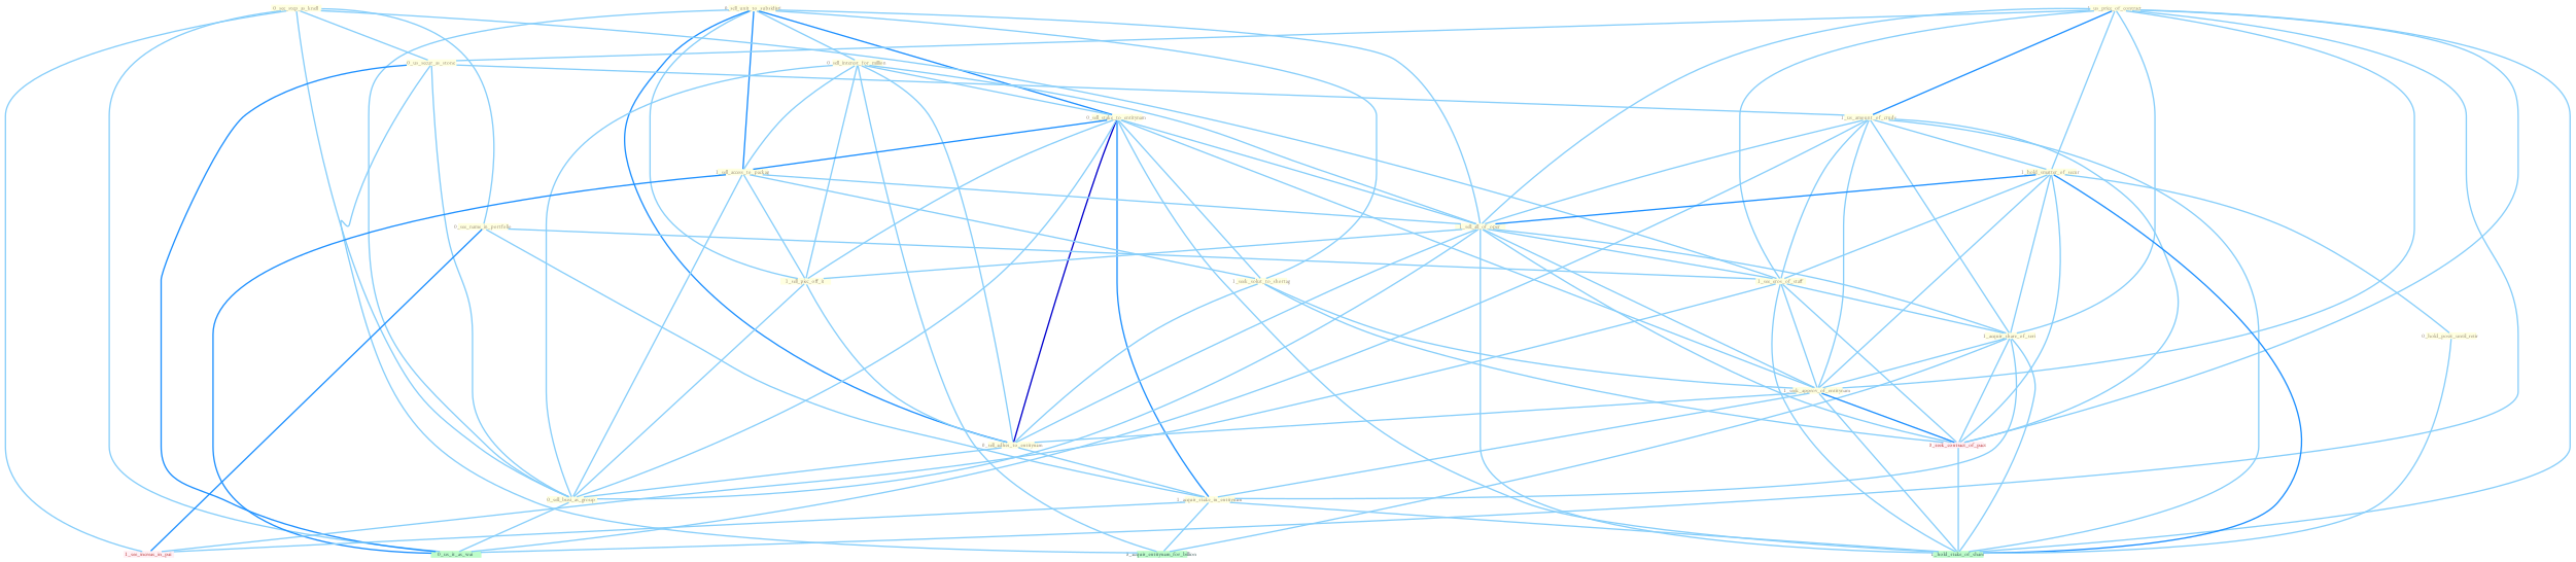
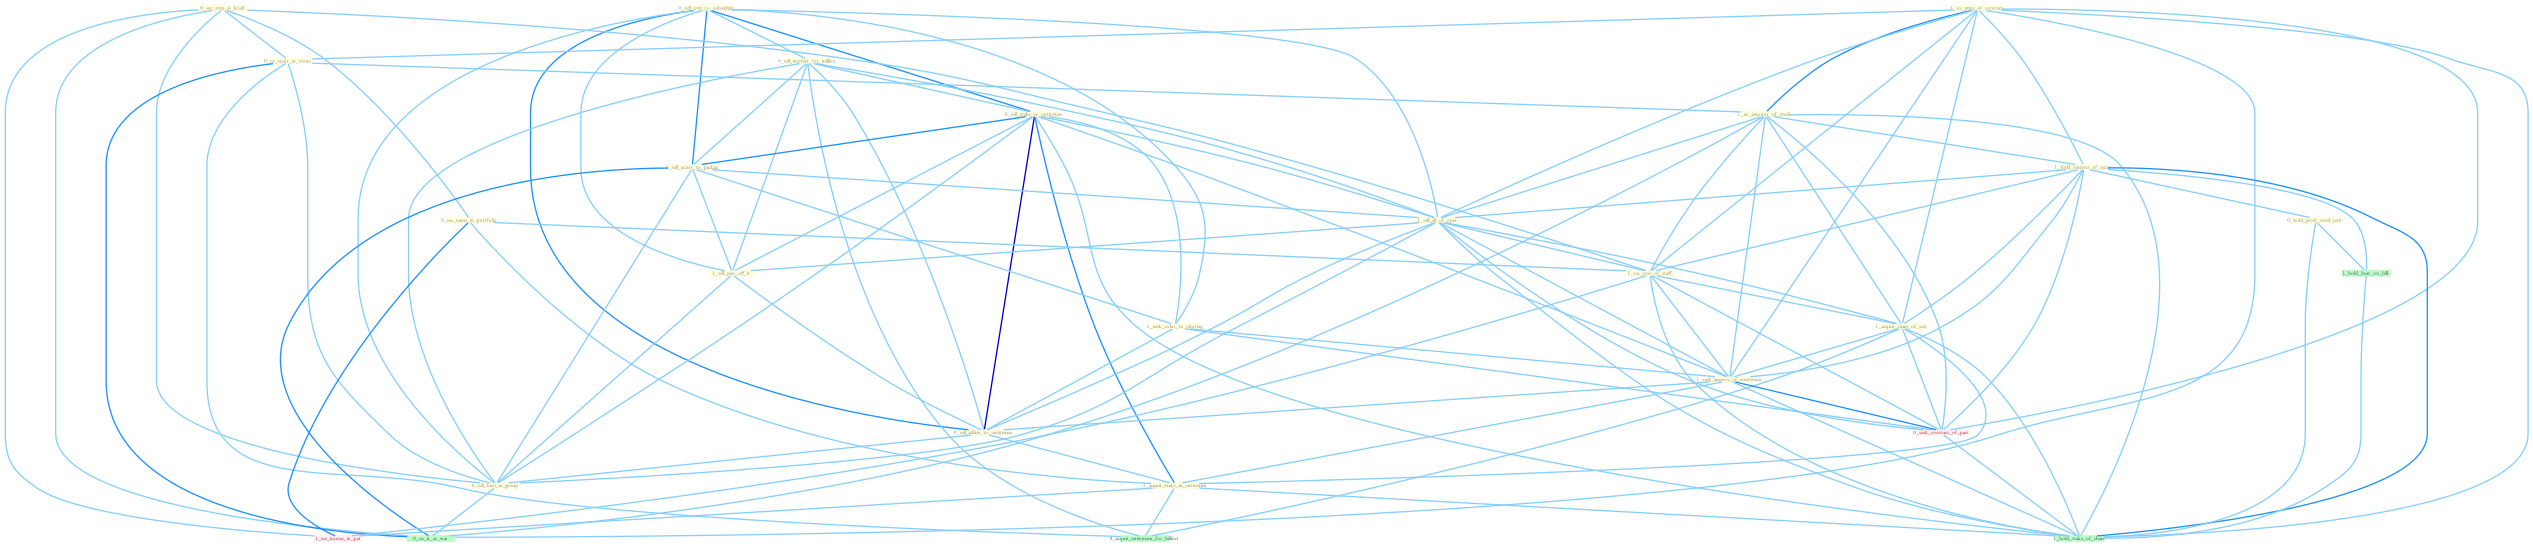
  graph {
    fontname="EB Garamond"
    node [color="#ffffe0" fixedsize=true fontcolor="#8b7d6b" fontname="EB Garamond" fontsize=4 shape=polygon style=filled]
    edge [color="#87cefa" fontname="EB Garamond" w=1]
    "0_sell_unit_to_subsidiari " [height=.06 width=.5]
    "1_us_price_of_contract " [height=.06 width=.5]
    "0_see_step_as_knell " [height=.06 width=.5]
    "0_sell_interest_for_million " [height=.06 width=.5]
    "0_sell_stake_to_entitynam " [height=.06 width=.5]
    n6 [height=.06 label="0_us_secur_as_stone" width=.5]
    "1_sell_access_to_packag " [height=.06 width=.5]
    "1_us_amount_of_crude " [height=.06 width=.5]
    "1_hold_smatter_of_secur " [height=.06 width=.5]
    "0_see_name_in_portfolio " [height=.06 width=.5]
    "1_sell_all_of_oper " [height=.06 width=.5]
    "1_see_eros_of_staff " [height=.06 width=.5]
    "1_seek_solut_to_shortag " [height=.06 width=.5]
    "1_acquir_share_of_seri " [height=.06 width=.5]
    "1_sell_piec_off_it " [height=.06 width=.5]
    "1_seek_approv_of_entitynam " [height=.06 width=.5]
    "0_sell_adhes_to_entitynam " [height=.06 width=.5]
    "0_hold_posit_until_retir " [height=.06 width=.5]
    "0_sell_busi_as_group " [height=.06 width=.5]
    "1_acquir_stake_in_entitynam " [height=.06 width=.5]
    "0_seek_contract_of_pact " [color="#fff0f5" fontcolor="#b22222" height=.06 width=.5]
    "1_see_increas_in_pai " [color="#fff0f5" fontcolor="#b22222" height=.06 width=.5]
    "0_us_it_as_wai " [color="#BDFCC9" fontcolor="#2f4f4f" height=.06 width=.5]
    "1_hold_stake_of_share " [color="#BDFCC9" fontcolor="#2f4f4f" height=.06 width=.5]
    "0_acquir_entitynam_for_billion " [color="#BDFCC9" fontcolor="#2f4f4f" height=.06 width=.5]
+   "1_hold_hear_on_bill " [color="#BDFCC9" fontcolor="#2f4f4f" height=.06 width=.5]
    subgraph sub_1 {
      "0_sell_unit_to_subsidiari "
      "1_us_price_of_contract "
      "0_see_step_as_knell "
      "0_sell_interest_for_million "
      "0_sell_stake_to_entitynam "
      n6
      "1_sell_access_to_packag "
      "1_us_amount_of_crude "
      "1_hold_smatter_of_secur "
      "0_see_name_in_portfolio "
      "1_sell_all_of_oper "
      "1_see_eros_of_staff "
      "1_seek_solut_to_shortag "
      "1_acquir_share_of_seri "
      "1_sell_piec_off_it "
      "1_seek_approv_of_entitynam "
      "0_sell_adhes_to_entitynam "
      "0_hold_posit_until_retir "
      "0_sell_busi_as_group "
      "1_acquir_stake_in_entitynam "
    }
    subgraph sub_2 {
      "0_seek_contract_of_pact "
      "1_see_increas_in_pai "
    }
    "0_sell_unit_to_subsidiari " -- "0_sell_interest_for_million "
    "0_sell_unit_to_subsidiari " -- "0_sell_stake_to_entitynam " [color="#1e90ff" w=2]
    "0_sell_unit_to_subsidiari " -- "1_sell_access_to_packag " [color="#1e90ff" w=2]
    "0_sell_unit_to_subsidiari " -- "1_sell_all_of_oper "
    "0_sell_unit_to_subsidiari " -- "1_seek_solut_to_shortag "
    "0_sell_unit_to_subsidiari " -- "1_sell_piec_off_it "
    "0_sell_unit_to_subsidiari " -- "0_sell_adhes_to_entitynam " [color="#1e90ff" w=2]
    "0_sell_unit_to_subsidiari " -- "0_sell_busi_as_group "
    "1_us_price_of_contract " -- n6
    "1_us_price_of_contract " -- "1_us_amount_of_crude " [color="#1e90ff" w=2]
    "1_us_price_of_contract " -- "1_hold_smatter_of_secur "
    "1_us_price_of_contract " -- "1_sell_all_of_oper "
    "1_us_price_of_contract " -- "1_see_eros_of_staff "
    "1_us_price_of_contract " -- "1_acquir_share_of_seri "
    "1_us_price_of_contract " -- "1_seek_approv_of_entitynam "
    "1_us_price_of_contract " -- "0_seek_contract_of_pact "
    "1_us_price_of_contract " -- "0_us_it_as_wai "
    "1_us_price_of_contract " -- "1_hold_stake_of_share "
    "0_see_step_as_knell " -- n6
    "0_see_step_as_knell " -- "0_see_name_in_portfolio "
    "0_see_step_as_knell " -- "1_see_eros_of_staff "
    "0_see_step_as_knell " -- "0_sell_busi_as_group "
    "0_see_step_as_knell " -- "1_see_increas_in_pai "
    "0_see_step_as_knell " -- "0_us_it_as_wai "
    "0_sell_interest_for_million " -- "0_sell_stake_to_entitynam "
    "0_sell_interest_for_million " -- "1_sell_access_to_packag "
    "0_sell_interest_for_million " -- "1_sell_all_of_oper "
    "0_sell_interest_for_million " -- "1_sell_piec_off_it "
    "0_sell_interest_for_million " -- "0_sell_adhes_to_entitynam "
    "0_sell_interest_for_million " -- "0_sell_busi_as_group "
    "0_sell_interest_for_million " -- "0_acquir_entitynam_for_billion "
    "0_sell_stake_to_entitynam " -- "1_sell_access_to_packag " [color="#1e90ff" w=2]
    "0_sell_stake_to_entitynam " -- "1_sell_all_of_oper "
    "0_sell_stake_to_entitynam " -- "1_seek_solut_to_shortag "
    "0_sell_stake_to_entitynam " -- "1_sell_piec_off_it "
    "0_sell_stake_to_entitynam " -- "1_seek_approv_of_entitynam "
    "0_sell_stake_to_entitynam " -- "0_sell_adhes_to_entitynam " [color="#0000cd" w=3]
    "0_sell_stake_to_entitynam " -- "0_sell_busi_as_group "
    "0_sell_stake_to_entitynam " -- "1_acquir_stake_in_entitynam " [color="#1e90ff" w=2]
    "0_sell_stake_to_entitynam " -- "1_hold_stake_of_share "
    n6 -- "1_us_amount_of_crude "
    n6 -- "0_sell_busi_as_group "
    n6 -- "0_us_it_as_wai " [color="#1e90ff" w=2]
    n6 -- "0_acquir_entitynam_for_billion "
    "1_sell_access_to_packag " -- "1_sell_all_of_oper "
    "1_sell_access_to_packag " -- "1_seek_solut_to_shortag "
    "1_sell_access_to_packag " -- "1_sell_piec_off_it "
    "1_sell_access_to_packag " -- "0_sell_busi_as_group "
    "1_sell_access_to_packag " -- "0_us_it_as_wai " [color="#1e90ff" w=2]
    "1_us_amount_of_crude " -- "1_hold_smatter_of_secur "
    "1_us_amount_of_crude " -- "1_sell_all_of_oper "
    "1_us_amount_of_crude " -- "1_see_eros_of_staff "
    "1_us_amount_of_crude " -- "1_acquir_share_of_seri "
    "1_us_amount_of_crude " -- "1_seek_approv_of_entitynam "
    "1_us_amount_of_crude " -- "0_seek_contract_of_pact "
    "1_us_amount_of_crude " -- "0_us_it_as_wai "
    "1_us_amount_of_crude " -- "1_hold_stake_of_share "
-   "1_hold_smatter_of_secur " -- "1_sell_all_of_oper " [color="#1e90ff"]
+   "1_hold_smatter_of_secur " -- "1_sell_all_of_oper "
    "1_hold_smatter_of_secur " -- "1_see_eros_of_staff "
    "1_hold_smatter_of_secur " -- "1_acquir_share_of_seri "
    "1_hold_smatter_of_secur " -- "1_seek_approv_of_entitynam "
    "1_hold_smatter_of_secur " -- "0_hold_posit_until_retir "
    "1_hold_smatter_of_secur " -- "0_seek_contract_of_pact "
    "1_hold_smatter_of_secur " -- "1_hold_stake_of_share " [color="#1e90ff" w=2]
+   "1_hold_smatter_of_secur " -- "1_hold_hear_on_bill "
    "0_see_name_in_portfolio " -- "1_see_eros_of_staff "
    "0_see_name_in_portfolio " -- "1_acquir_stake_in_entitynam "
    "0_see_name_in_portfolio " -- "1_see_increas_in_pai " [color="#1e90ff" w=2]
    "1_sell_all_of_oper " -- "1_see_eros_of_staff "
    "1_sell_all_of_oper " -- "1_acquir_share_of_seri "
    "1_sell_all_of_oper " -- "1_sell_piec_off_it "
    "1_sell_all_of_oper " -- "1_seek_approv_of_entitynam "
    "1_sell_all_of_oper " -- "0_sell_adhes_to_entitynam "
    "1_sell_all_of_oper " -- "0_sell_busi_as_group "
    "1_sell_all_of_oper " -- "0_seek_contract_of_pact "
    "1_sell_all_of_oper " -- "1_hold_stake_of_share "
    "1_see_eros_of_staff " -- "1_acquir_share_of_seri "
    "1_see_eros_of_staff " -- "1_seek_approv_of_entitynam "
    "1_see_eros_of_staff " -- "0_seek_contract_of_pact "
    "1_see_eros_of_staff " -- "1_see_increas_in_pai "
    "1_see_eros_of_staff " -- "1_hold_stake_of_share "
    "1_seek_solut_to_shortag " -- "1_seek_approv_of_entitynam "
    "1_seek_solut_to_shortag " -- "0_sell_adhes_to_entitynam "
    "1_seek_solut_to_shortag " -- "0_seek_contract_of_pact "
    "1_acquir_share_of_seri " -- "1_seek_approv_of_entitynam "
    "1_acquir_share_of_seri " -- "1_acquir_stake_in_entitynam "
    "1_acquir_share_of_seri " -- "0_seek_contract_of_pact "
    "1_acquir_share_of_seri " -- "1_hold_stake_of_share "
    "1_acquir_share_of_seri " -- "0_acquir_entitynam_for_billion "
    "1_sell_piec_off_it " -- "0_sell_adhes_to_entitynam "
    "1_sell_piec_off_it " -- "0_sell_busi_as_group "
    "1_seek_approv_of_entitynam " -- "0_sell_adhes_to_entitynam "
    "1_seek_approv_of_entitynam " -- "1_acquir_stake_in_entitynam "
    "1_seek_approv_of_entitynam " -- "0_seek_contract_of_pact " [color="#1e90ff" w=2]
    "1_seek_approv_of_entitynam " -- "1_hold_stake_of_share "
    "0_sell_adhes_to_entitynam " -- "0_sell_busi_as_group "
    "0_sell_adhes_to_entitynam " -- "1_acquir_stake_in_entitynam "
    "0_hold_posit_until_retir " -- "1_hold_stake_of_share "
+   "0_hold_posit_until_retir " -- "1_hold_hear_on_bill "
    "0_sell_busi_as_group " -- "0_us_it_as_wai "
    "1_acquir_stake_in_entitynam " -- "1_see_increas_in_pai "
    "1_acquir_stake_in_entitynam " -- "1_hold_stake_of_share "
    "1_acquir_stake_in_entitynam " -- "0_acquir_entitynam_for_billion "
    "0_seek_contract_of_pact " -- "1_hold_stake_of_share "
+   "1_hold_hear_on_bill " -- "1_hold_stake_of_share "
  }
